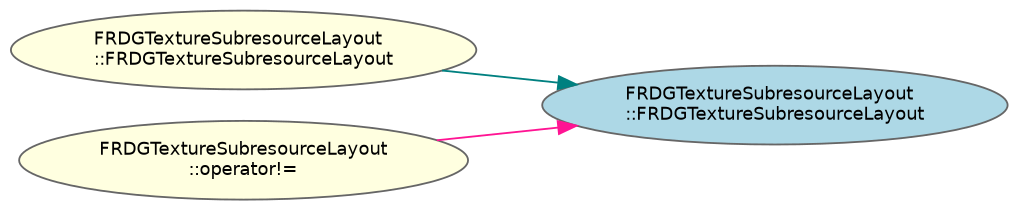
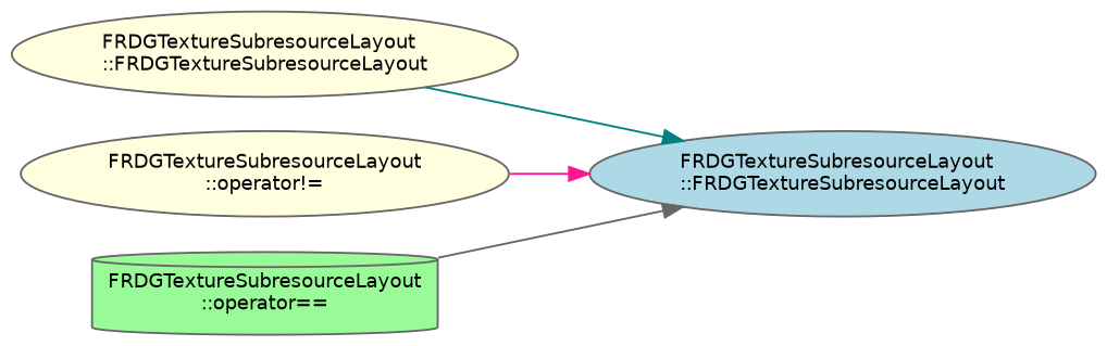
  digraph {
    rankdir=RL
    node [color=grey40 fillcolor=lightyellow fontname=Helvetica fontsize=10 shape=ellipse style=filled]
    edge [dir=back fontname=Helvetica fontsize=10 labelfontname=Helvetica labelfontsize=10 style=solid]
    n1 [color=gray40 fillcolor=lightblue fontcolor=black height=0.2 label="FRDGTextureSubresourceLayout\l::FRDGTextureSubresourceLayout" width=0.4]
    n2 [height=0.2 label="FRDGTextureSubresourceLayout\l::FRDGTextureSubresourceLayout" width=0.4]
    n3 [height=0.2 label="FRDGTextureSubresourceLayout\l::operator!=" width=0.4]
+   n4 [fillcolor=palegreen height=0.2 label="FRDGTextureSubresourceLayout\l::operator==" shape=cylinder width=0.4]
    n1 -> n2 [color=teal]
    n1 -> n3 [color=deeppink]
+   n1 -> n4 [color=gray40]
  }
